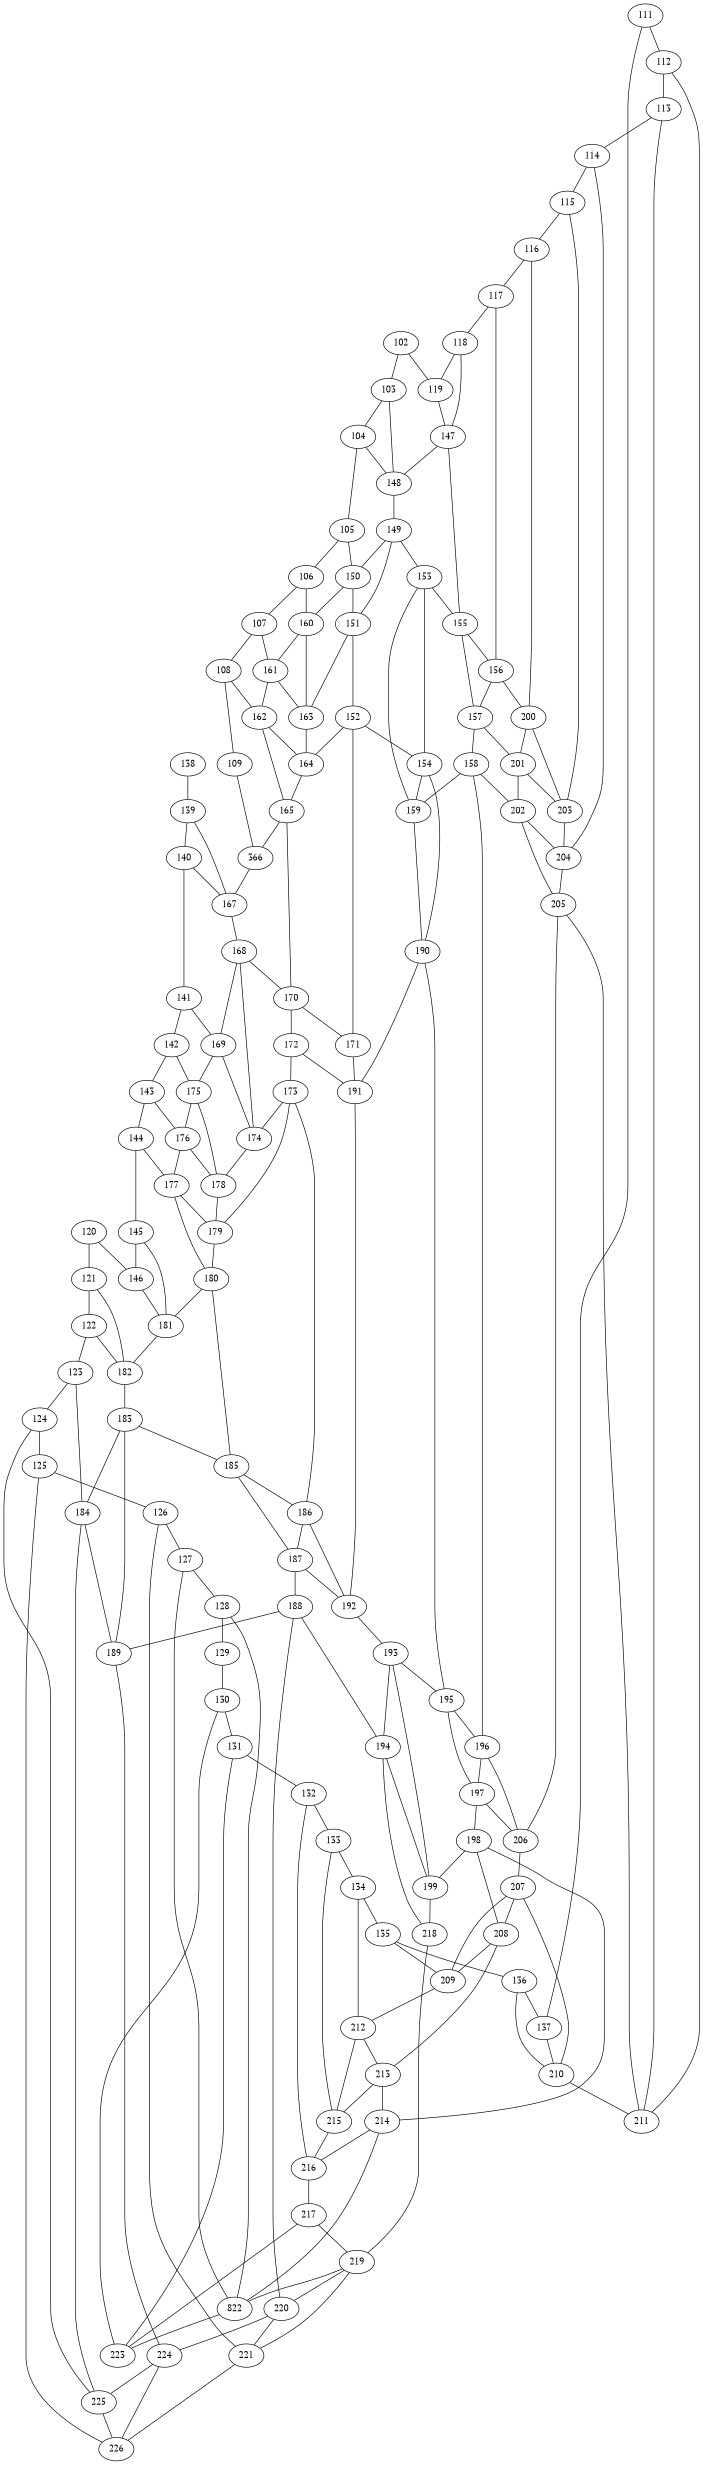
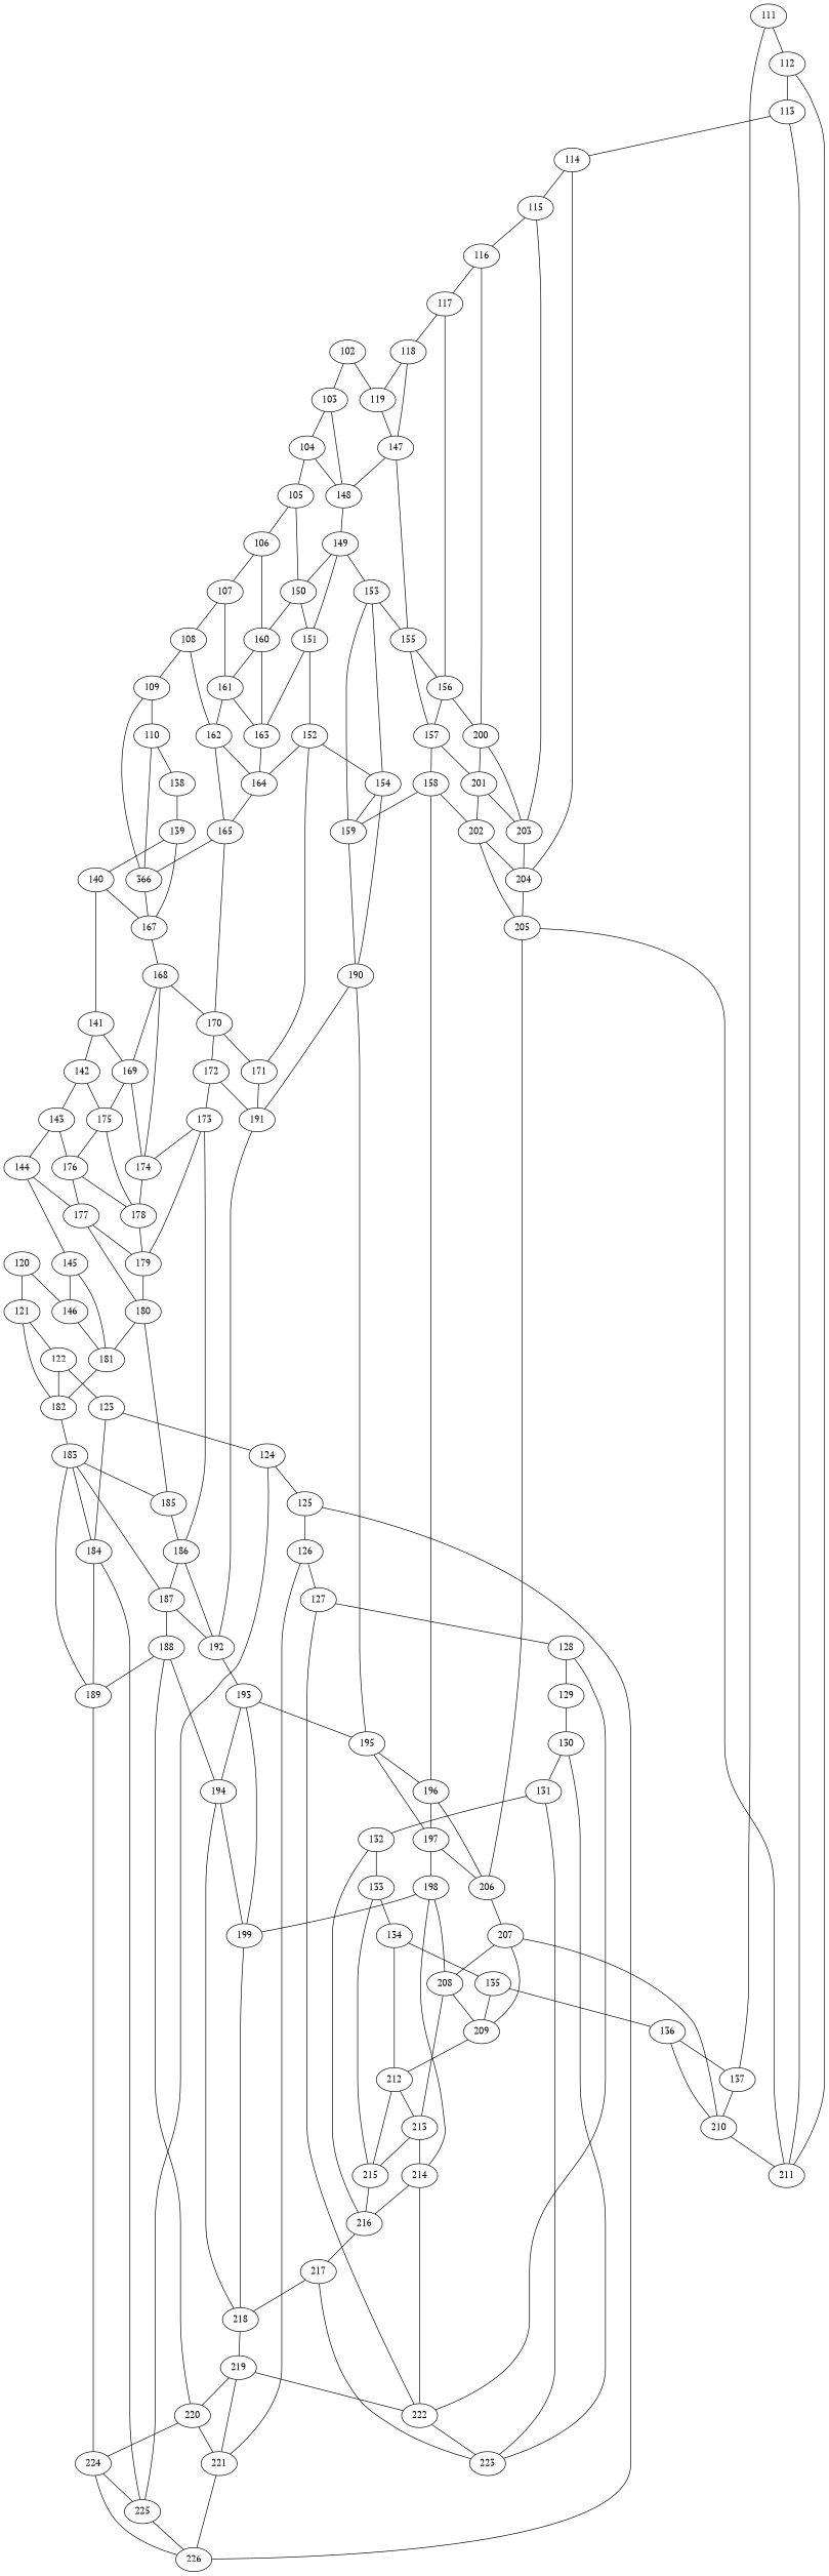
  graph {
    fontname="PT Serif"
    node [fontname="PT Serif"]
    edge [fontname="PT Serif" length=0.00708204787]
    102 [x=-0.02076912946 y=-0.06364572046]
    103 [x=0.04459078446 y=-0.03054479618]
    119 [x=-0.05373857876 y=0.00145458766]
    104 [x=0.09569817089 y=-0.00466193268]
    148 [x=0.04759823524 y=0.03446898309]
    147 [x=-0.01852280136 y=0.05525532254]
    105 [x=0.14485801429 y=0.02023461569]
    149 [x=0.08371966147 y=0.09127274013]
    106 [x=0.18740127165 y=0.04178025526]
    150 [x=0.13457062800 y=0.06991804837]
    107 [x=0.22253080795 y=0.05957128447]
    160 [x=0.17364173542 y=0.07549932874]
    151 [x=0.13400114219 y=0.11648762505]
    108 [x=0.26507406508 y=0.08111692416]
    161 [x=0.20349117007 y=0.09061629918]
    163 [x=0.17498303680 y=0.10987914626]
    109 [x=0.31423390809 y=0.10601347266]
    162 [x=0.23111053193 y=0.11880979079]
+   110 [x=0.36534129401 y=0.13189633629]
    n20 [label=366 x=0.31115242780 y=0.16794356878]
    164 [x=0.19390663116 y=0.14682620638]
    165 [x=0.24398681722 y=0.17243856020]
    138 [x=0.43070120715 y=0.16499726072]
    167 [x=0.33352287166 y=0.23354560041]
    139 [x=0.39773175772 y=0.23009756802]
    111 [x=-0.22573516971 y=0.34107297571]
    112 [x=-0.19953201390 y=0.28933315004]
    137 [x=-0.17486181003 y=0.36683731783]
    113 [x=-0.17856434350 y=0.24793112891]
    211 [x=-0.14733881165 y=0.28751091392]
    210 [x=-0.13299239800 y=0.34019596713]
    114 [x=-0.15767381202 y=0.20668142362]
    115 [x=-0.13897328168 y=0.16975601730]
    204 [x=-0.11520764191 y=0.21637607846]
    116 [x=-0.12297097475 y=0.13815842774]
    203 [x=-0.10923346536 y=0.18240967342]
    205 [x=-0.09936362654 y=0.26027566704]
    117 [x=-0.10293401753 y=0.09859416074]
    200 [x=-0.09490114258 y=0.15591995134]
    118 [x=-0.07912906884 y=0.05158975114]
    156 [x=-0.06804911564 y=0.13111116055]
    201 [x=-0.07842283465 y=0.18240507584]
    157 [x=-0.04357588722 y=0.16702160646]
    155 [x=-0.01639773064 y=0.12096228008]
    120 [x=0.22573516630 y=0.56971594960]
    121 [x=0.17486180752 y=0.54395160741]
    146 [x=0.25193832218 y=0.51797612486]
    122 [x=0.13671296730 y=0.52463148001]
    182 [x=0.17156202311 y=0.49443473563]
    181 [x=0.22252217726 y=0.47482359018]
    123 [x=0.10270526805 y=0.50740859518]
    183 [x=0.14076750886 y=0.45499769130]
    124 [x=0.07586816411 y=0.49381719210]
    184 [x=0.10761338484 y=0.47440562690]
    125 [x=0.05640618843 y=0.48396085456]
    225 [x=0.08287555553 y=0.47352277749]
    189 [x=0.10313970258 y=0.44429375925]
    126 [x=0.03660127735 y=0.47393084066]
    226 [x=0.06524958152 y=0.46697837898]
    127 [x=0.01846698733 y=0.46474689735]
    221 [x=0.04949787340 y=0.45528883958]
    128 [x=0.00631801544 y=0.45859416301]
-   222 [x=0.01576110723 y=0.44653282518 label=822]
+   222 [x=0.01576110723 y=0.44653282518]
    129 [x=0.00000000000 y=0.45539446258]
    223 [x=-0.00218297949 y=0.43744520857]
    130 [x=-0.00631801545 y=0.45219476215]
    131 [x=-0.01846698737 y=0.44604202781]
    132 [x=-0.03660127747 y=0.43685808449]
    133 [x=-0.05640618869 y=0.42682807060]
    216 [x=-0.02920500141 y=0.41543049715]
    134 [x=-0.07586816499 y=0.41697173298]
    215 [x=-0.04794923244 y=0.40964988750]
    217 [x=-0.00429984146 y=0.41317070536]
    135 [x=-0.10270526932 y=0.40338032992]
    212 [x=-0.06365492647 y=0.39931377122]
    136 [x=-0.13671296913 y=0.38615744517]
    209 [x=-0.07900511386 y=0.37989441536]
    213 [x=-0.04548629905 y=0.39064470385]
    140 [x=0.37234126753 y=0.28023273080]
    141 [x=0.34853631876 y=0.32723713970]
    168 [x=0.27929736191 y=0.27071432664]
    142 [x=0.32849936149 y=0.36680140607]
    169 [x=0.30168057382 y=0.31835734416]
    143 [x=0.31249705449 y=0.39839899441]
    175 [x=0.29757115906 y=0.35468392024]
    174 [x=0.25825034901 y=0.31987871355]
    144 [x=0.29379652417 y=0.43532440002]
    176 [x=0.28469822498 y=0.38191273563]
    178 [x=0.26646987819 y=0.35707280154]
    145 [x=0.27290599263 y=0.47657410452]
    177 [x=0.26085225584 y=0.40682813605]
    179 [x=0.23472458541 y=0.37582272334]
    180 [x=0.21608808337 y=0.42003326793]
    153 [x=0.04398191255 y=0.14329065929]
    152 [x=0.14280087817 y=0.17342489777]
    154 [x=0.08380151710 y=0.18833333030]
    159 [x=0.03207847314 y=0.20140194377]
    171 [x=0.16569542944 y=0.22980774520]
    190 [x=0.06994154340 y=0.24598303089]
    191 [x=0.12742415297 y=0.27509456703]
    195 [x=0.03001858063 y=0.29250866806]
    158 [x=-0.02312983863 y=0.21586060109]
    196 [x=-0.01750923056 y=0.26990561075]
    202 [x=-0.07475247631 y=0.21909092712]
    197 [x=-0.01524672460 y=0.31471921027]
    206 [x=-0.05994869596 y=0.29693694476]
    170 [x=0.22556851735 y=0.23525351689]
    172 [x=0.18576737629 y=0.27923626793]
    173 [x=0.20678116596 y=0.33229690362]
    192 [x=0.11354291774 y=0.33480879614]
    186 [x=0.15988817328 y=0.35974688538]
    187 [x=0.12242399134 y=0.38444127088]
    185 [x=0.16321090886 y=0.40995406238]
    224 [x=0.07911270141 y=0.45374671443]
    188 [x=0.08706674620 y=0.41000269201]
    193 [x=0.05825065269 y=0.34037478235]
    194 [x=0.05586321984 y=0.38468032468]
    220 [x=0.06371872395 y=0.43640161487]
    199 [x=0.02394760863 y=0.36851695868]
    218 [x=0.02611006965 y=0.40383844152]
    219 [x=0.03658202996 y=0.43387495075]
    198 [x=-0.01492992788 y=0.35834742015]
    207 [x=-0.08297870090 y=0.34168349362]
    208 [x=-0.05208390853 y=0.36568219779]
    214 [x=-0.02239466617 y=0.39279028542]
    102 -- 103 [length=0.07326383511]
    102 -- 119 [length=0.07297283538]
    103 -- 104 [length=0.05728776110]
    103 -- 148 [length=0.06508330243]
    119 -- 147 [length=0.06430140007]
    104 -- 148 [length=0.06200671237]
    104 -- 105 [length=0.05510470328]
    148 -- 149 [length=0.06731585435]
    147 -- 148 [length=0.06931135108]
    147 -- 155 [length=0.06574131269]
    105 -- 106 [length=0.04768797889]
    105 -- 150 [length=0.05073730185]
    149 -- 150 [length=0.05515291159]
    149 -- 151 [length=0.05624960200]
    149 -- 153 [length=0.06545954936]
    106 -- 107 [length=0.03937772265]
    106 -- 160 [length=0.03641841229]
    150 -- 160 [length=0.03946773525]
    150 -- 151 [length=0.04657305859]
    107 -- 108 [length=0.04768797874]
    107 -- 161 [length=0.03641841222]
    160 -- 161 [length=0.03345910256]
    160 -- 163 [length=0.03440597247]
    151 -- 163 [length=0.04151129578]
    151 -- 152 [length=0.05761326564]
    108 -- 109 [length=0.05510470300]
    108 -- 162 [length=0.05073730165]
    161 -- 163 [length=0.03440597245]
    161 -- 162 [length=0.03946773516]
    163 -- 164 [length=0.04151129575]
+   109 -- 110 [length=0.05728776069]
    109 -- n20 [length=0.06200671194]
    162 -- 164 [length=0.04657305847]
    162 -- 165 [length=0.05515291136]
+   110 -- n20 [length=0.06508330194]
+   110 -- 138 [length=0.07326383449]
    n20 -- 167 [length=0.06931135053]
    164 -- 165 [length=0.05624960181]
    165 -- n20 [length=0.06731585395]
    165 -- 170 [length=0.06545954899]
    138 -- 139 [length=0.07297283471]
    167 -- 168 [length=0.06574131210]
    139 -- 167 [length=0.06430139949]
    139 -- 140 [length=0.05619796739]
    111 -- 112 [length=0.05799668038]
    111 -- 137 [length=0.05702543336]
    112 -- 113 [length=0.04640873361]
    112 -- 211 [length=0.05222500269]
    137 -- 210 [length=0.04962669877]
    113 -- 211 [length=0.05041421645]
    113 -- 114 [length=0.04623799836]
    210 -- 211 [length=0.05460342861]
    114 -- 115 [length=0.04139076548]
    114 -- 204 [length=0.04355871826]
    115 -- 116 [length=0.03541866024]
    115 -- 203 [length=0.03231983428]
    204 -- 205 [length=0.04667126204]
    116 -- 117 [length=0.04434874156]
    116 -- 200 [length=0.03321727259]
    203 -- 204 [length=0.03448778707]
    205 -- 211 [length=0.05516681121]
    205 -- 206 [length=0.05382923032]
    117 -- 118 [length=0.05268861456]
    117 -- 156 [length=0.04768974373]
    200 -- 203 [length=0.03011844704]
    200 -- 201 [length=0.03119289105]
    118 -- 119 [length=0.05619796797]
    118 -- 147 [length=0.06071701633]
    156 -- 200 [length=0.03655827473]
    156 -- 157 [length=0.04345686407]
    201 -- 203 [length=0.03081063106]
    201 -- 202 [length=0.03686900073]
    157 -- 201 [length=0.03809148035]
    157 -- 158 [length=0.05294608861]
    155 -- 156 [length=0.05263900974]
    155 -- 157 [length=0.05348003124]
    120 -- 121 [length=0.05702543259]
    120 -- 146 [length=0.05799667958]
    121 -- 122 [length=0.04276214837]
    121 -- 182 [length=0.04962669814]
    146 -- 181 [length=0.05222500197]
    122 -- 182 [length=0.04611182128]
    122 -- 123 [length=0.03812022259]
    182 -- 183 [length=0.05003581291]
    181 -- 182 [length=0.05460342789]
    123 -- 124 [length=0.03008249301]
    123 -- 184 [length=0.03336593361]
    183 -- 184 [length=0.03841697416]
    183 -- 189 [length=0.03912065908]
    183 -- 185 [length=0.05032528897]
    124 -- 125 [length=0.02181549649]
    124 -- 225 [length=0.02147013737]
    184 -- 225 [length=0.02475357796]
    184 -- 189 [length=0.03044237846]
    125 -- 126 [length=0.02219990274]
    125 -- 226 [length=0.01914706448]
    225 -- 226 [length=0.01880170502]
    189 -- 224 [length=0.02581966590]
    126 -- 127 [length=0.02032725484]
    126 -- 221 [length=0.02266818021]
    127 -- 128 [length=0.01361813709]
    127 -- 222 [length=0.01841396785]
    221 -- 226 [length=0.01961534196]
    128 -- 222 [length=0.01531821964]
    128 -- 129
    222 -- 223 [length=0.02011405041]
    129 -- 130
    130 -- 223 [length=0.01531821965]
    130 -- 131 [length=0.01361813712]
    131 -- 223 [length=0.01841396789]
    131 -- 132 [length=0.02032725492]
    132 -- 133 [length=0.02219990286]
    132 -- 216 [length=0.02266818032]
    133 -- 134 [length=0.02181549707]
    133 -- 215 [length=0.01914706462]
    216 -- 217 [length=0.02500747191]
    134 -- 135 [length=0.03008249335]
    134 -- 212 [length=0.02147013760]
    215 -- 216 [length=0.01961534208]
    217 -- 223 [length=0.02436662904]
-   217 -- 219 [length=0.03180965014]
+   217 -- 218 [length=0.03180965014]
    135 -- 136 [length=0.03812022305]
    135 -- 209 [length=0.03336593400]
    212 -- 215 [length=0.01880170537]
    212 -- 213 [length=0.02013086564]
    136 -- 137 [length=0.04276214895]
    136 -- 210 [length=0.04611182184]
    209 -- 212 [length=0.02475357822]
    213 -- 215 [length=0.01916410829]
    213 -- 214 [length=0.02319109807]
    140 -- 167 [length=0.06071701575]
    140 -- 141 [length=0.05268861397]
    141 -- 142 [length=0.04434874102]
    141 -- 169 [length=0.04768974316]
    168 -- 169 [length=0.05263900924]
    168 -- 174 [length=0.05348003078]
    168 -- 170 [length=0.06437590983]
    142 -- 143 [length=0.03541865918]
    142 -- 175 [length=0.03321727214]
    169 -- 175 [length=0.03655827429]
    169 -- 174 [length=0.04345686358]
    143 -- 144 [length=0.04139076484]
    143 -- 176 [length=0.03231983370]
    175 -- 176 [length=0.03011844650]
    175 -- 178 [length=0.03119289063]
    174 -- 178 [length=0.03809147990]
    144 -- 145 [length=0.04623799768]
    144 -- 177 [length=0.04355871757]
    176 -- 178 [length=0.03081063051]
    176 -- 177 [length=0.03448778657]
    178 -- 179 [length=0.03686900027]
    145 -- 146 [length=0.04640873293]
    145 -- 181 [length=0.05041421577]
    177 -- 179 [length=0.04054615616]
    177 -- 180 [length=0.04667126145]
    179 -- 180 [length=0.04797803103]
    180 -- 181 [length=0.05516681046]
    180 -- 185 [length=0.05382922969]
    153 -- 155 [length=0.06437591032]
    153 -- 154 [length=0.06012023884]
    153 -- 159 [length=0.05931789994]
    152 -- 164 [length=0.05761326559]
    152 -- 154 [length=0.06085380815]
    152 -- 171 [length=0.06085380812]
    154 -- 159 [length=0.05334849515]
    154 -- 190 [length=0.05929238441]
    159 -- 190 [length=0.05849004546]
    171 -- 191 [length=0.05929238428]
    190 -- 191 [length=0.06443393469]
    190 -- 195 [length=0.06130642601]
    191 -- 192 [length=0.06130642584]
    195 -- 196 [length=0.05262880425]
    195 -- 197 [length=0.05042078979]
    158 -- 159 [length=0.05707022394]
    158 -- 196 [length=0.05433649146]
    158 -- 202 [length=0.05172360899]
    196 -- 197 [length=0.04487067679]
    196 -- 206 [length=0.05031700748]
    202 -- 204 [length=0.04054615675]
    202 -- 205 [length=0.04797803162]
    197 -- 206 [length=0.04810899302]
    197 -- 198 [length=0.04362936004]
    206 -- 207 [length=0.05032528949]
    170 -- 171 [length=0.06012023857]
    170 -- 172 [length=0.05931789965]
    172 -- 191 [length=0.05849004525]
    172 -- 173 [length=0.05707022355]
    173 -- 174 [length=0.05294608813]
    173 -- 179 [length=0.05172360847]
    173 -- 186 [length=0.05433649106]
    192 -- 193 [length=0.05557170843]
    186 -- 192 [length=0.05262880396]
    186 -- 187 [length=0.04487067643]
    187 -- 192 [length=0.05042078953]
    187 -- 188 [length=0.04362935977]
    185 -- 186 [length=0.05031700701]
-   185 -- 187 [length=0.04810899262]
+   183 -- 187 [length=0.04810899262]
    224 -- 225 [length=0.02013086539]
    224 -- 226 [length=0.01916410811]
    188 -- 189 [length=0.03787106045]
    188 -- 194 [length=0.04018559872]
    188 -- 220 [length=0.03524249241]
    193 -- 195 [length=0.05557170854]
    193 -- 194 [length=0.04436981989]
    193 -- 199 [length=0.04436981992]
    194 -- 199 [length=0.03577513996]
    194 -- 218 [length=0.03538761629]
    220 -- 221 [length=0.02364233169]
    220 -- 224 [length=0.02319109787]
    199 -- 218 [length=0.03538761630]
    218 -- 219 [length=0.03180965010]
    219 -- 221 [length=0.02500747181]
    219 -- 222 [length=0.02436662899]
    219 -- 220 [length=0.02725406744]
    198 -- 199 [length=0.04018559890]
    198 -- 208 [length=0.03787106073]
    198 -- 214 [length=0.03524249261]
    207 -- 210 [length=0.05003581350]
    207 -- 209 [length=0.03841697456]
    207 -- 208 [length=0.03912065947]
    208 -- 209 [length=0.03044237877]
    208 -- 213 [length=0.02581966614]
    214 -- 222 [length=0.02725406755]
    214 -- 216 [length=0.02364233181]
  }
